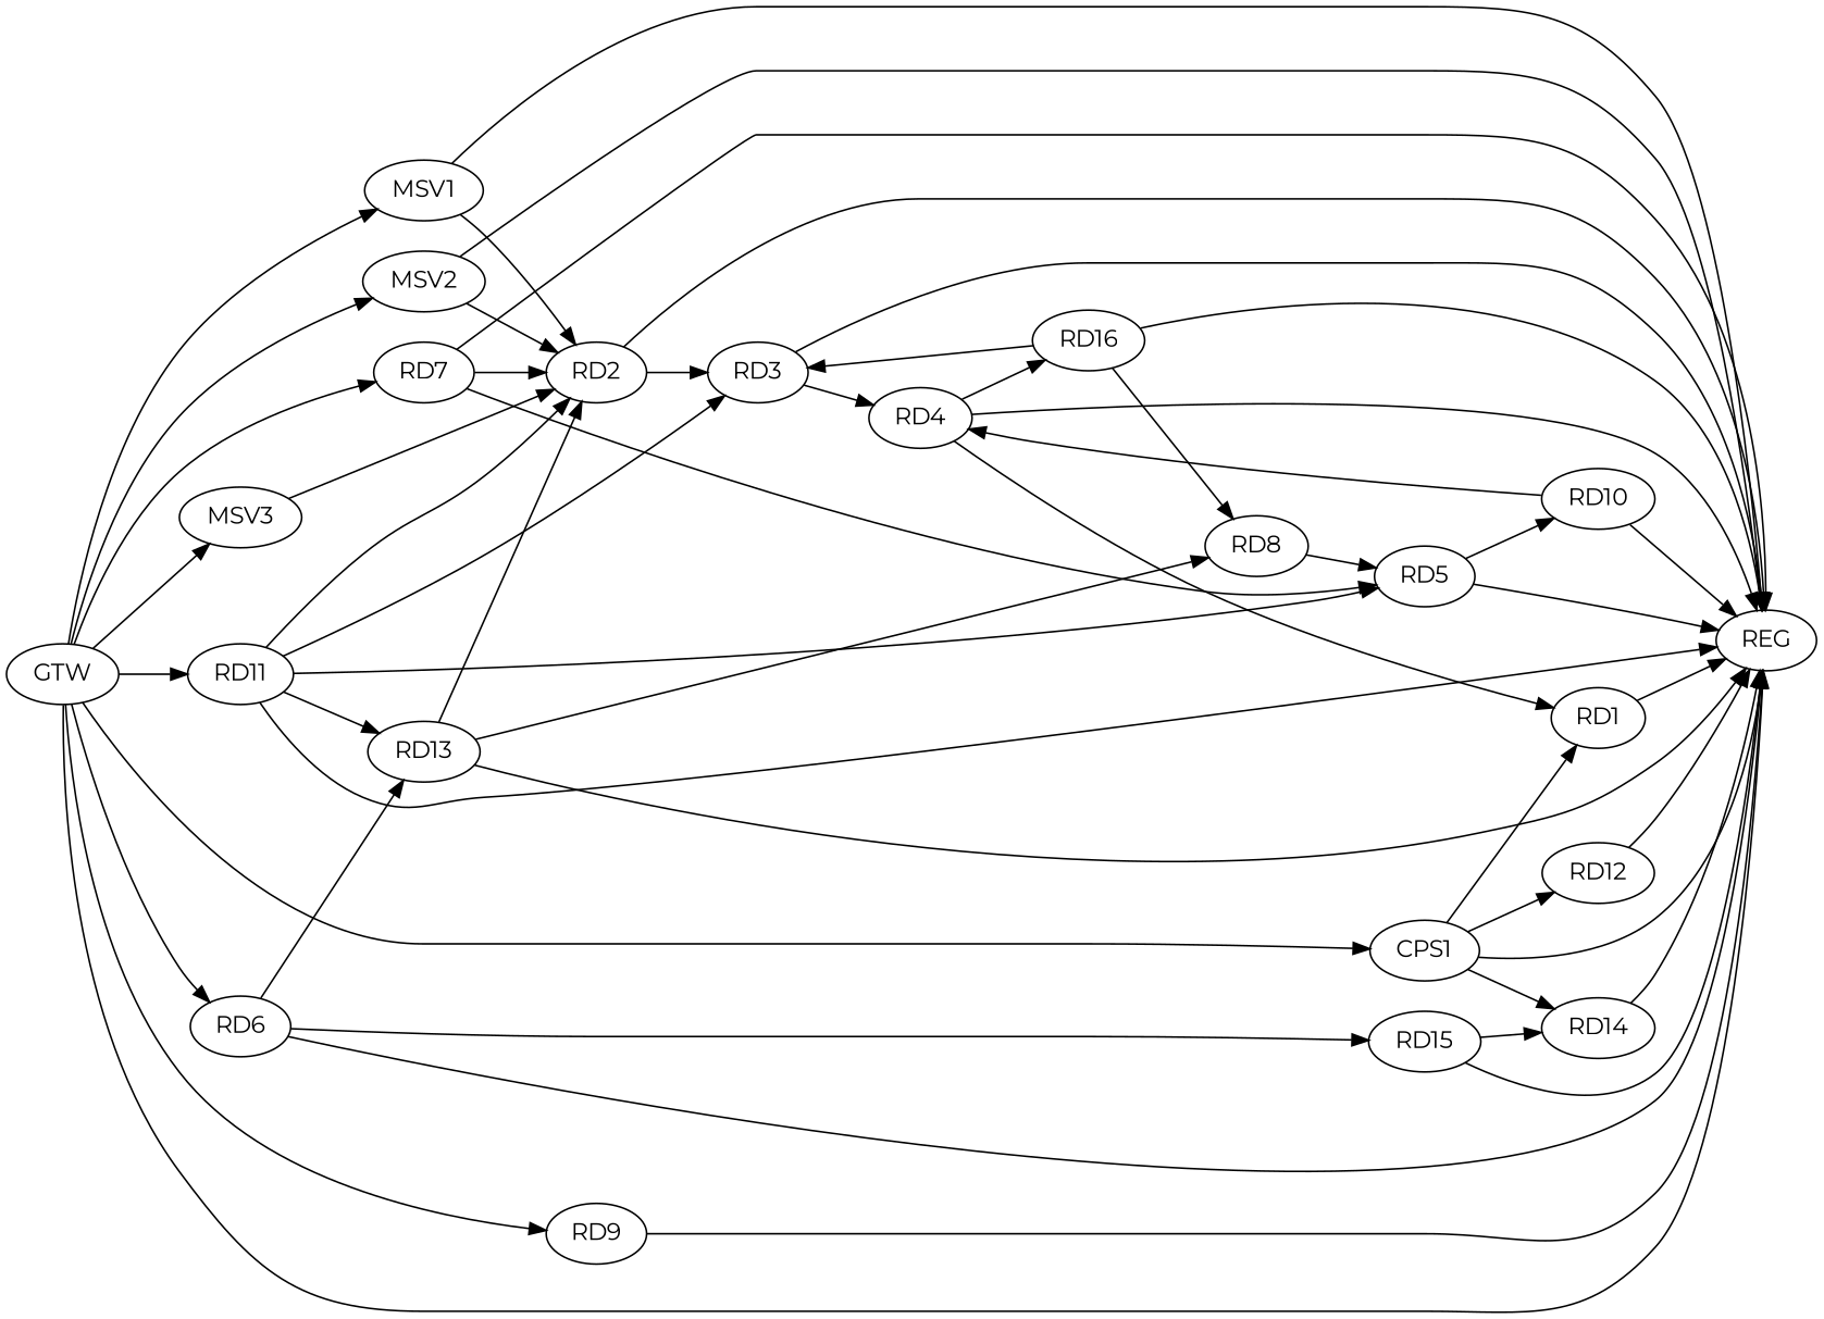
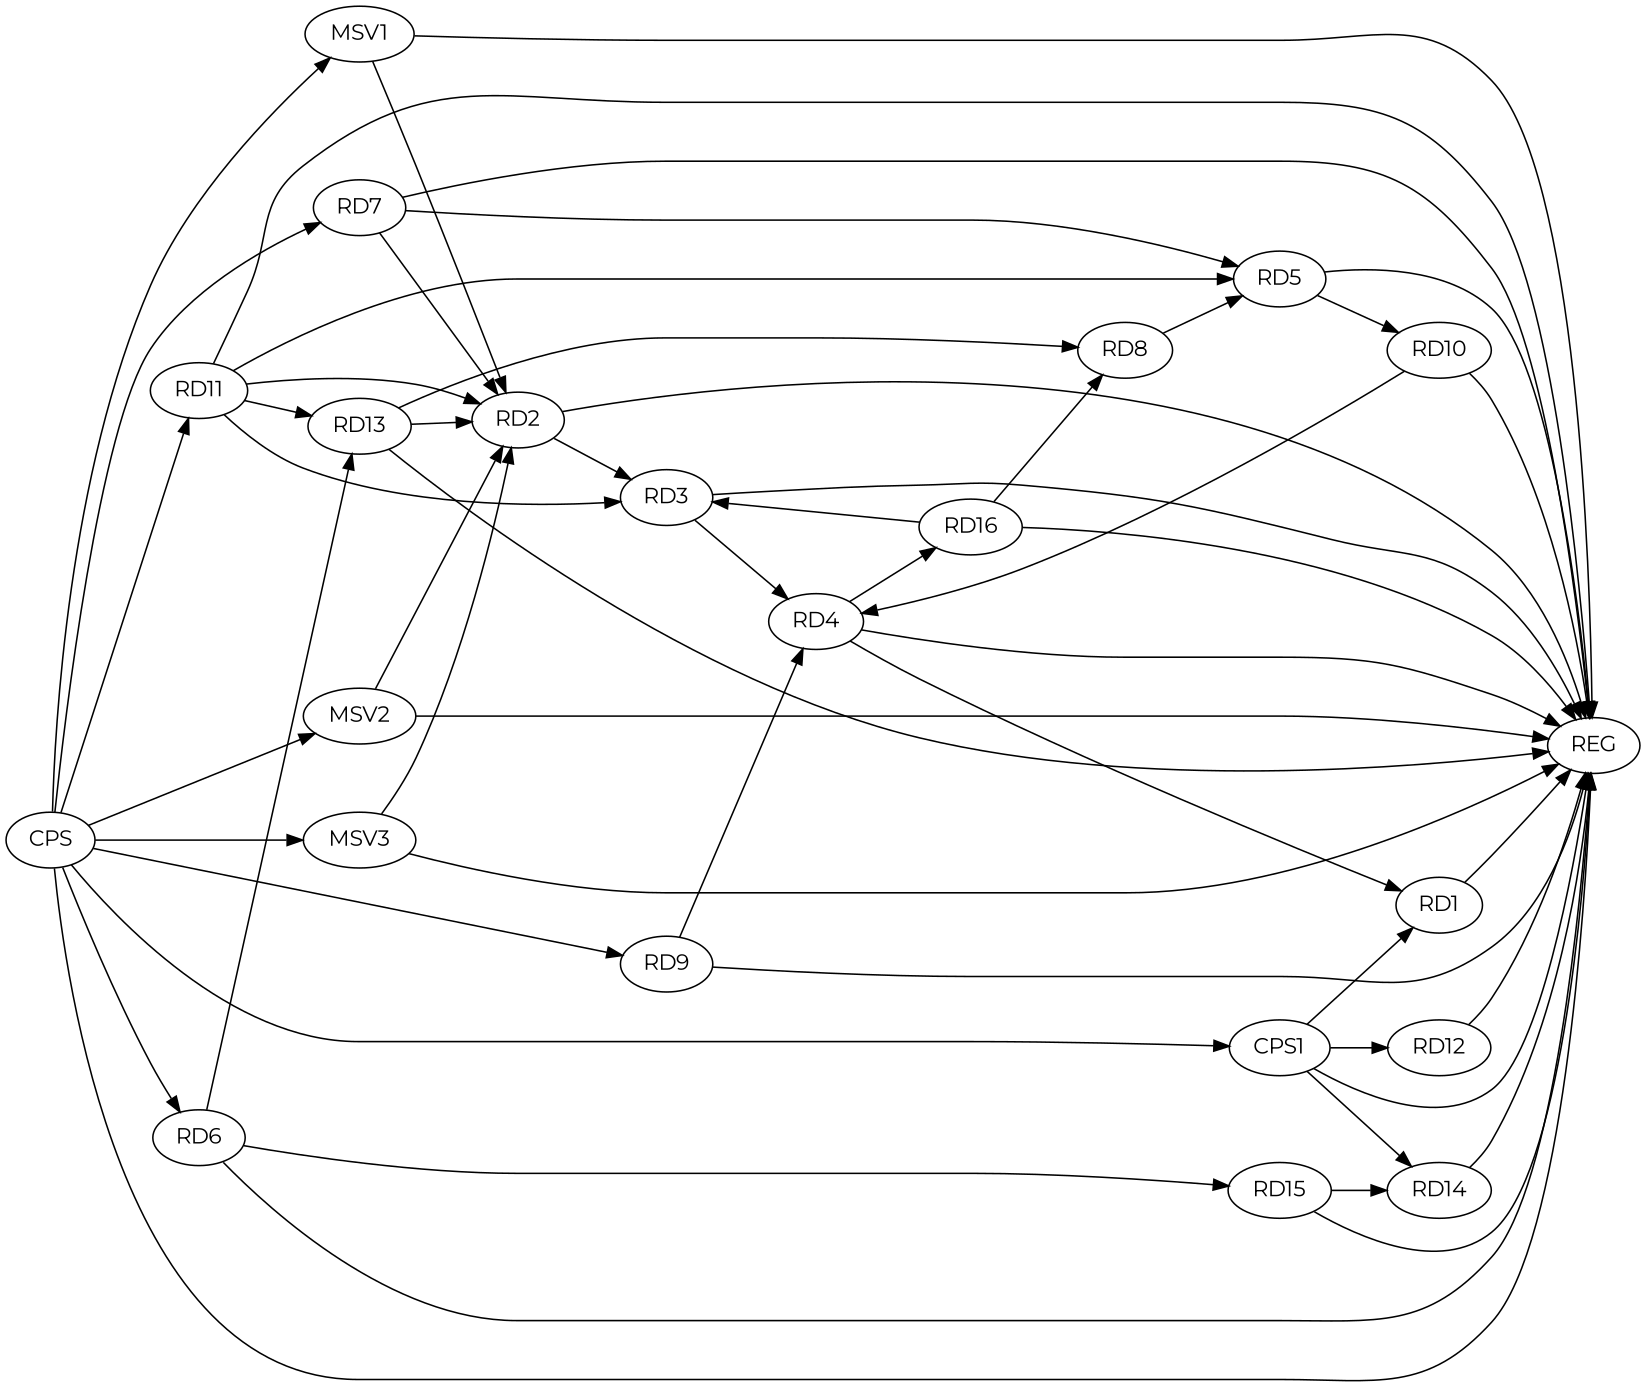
  strict digraph {
    fontname=Montserrat
    rankdir=LR
    node [fontname=Montserrat]
    edge [fontname=Montserrat]
    n1 [label=RD1]
    n2 [label=REG]
    n3 [label=RD2]
    n4 [label=RD3]
    n5 [label=RD4]
    n6 [label=RD16]
    n7 [label=RD8]
    n8 [label=RD5]
    n9 [label=RD10]
    n10 [label=RD6]
    n11 [label=RD13]
    n12 [label=RD15]
    n13 [label=RD14]
    n14 [label=RD7]
    n15 [label=RD9]
    n16 [label=RD11]
    n17 [label=RD12]
    n18 [label=CPS1]
-   n19 [label=GTW]
+   n19 [label=CPS]
    n20 [label=MSV1]
    n21 [label=MSV2]
    n22 [label=MSV3]
    n1 -> n2
    n3 -> n2
    n3 -> n4
    n4 -> n2
    n4 -> n5
    n5 -> n1
    n5 -> n2
    n5 -> n6
    n6 -> n2
    n6 -> n4
    n6 -> n7
    n7 -> n8
    n8 -> n2
    n8 -> n9
    n9 -> n2
    n9 -> n5
    n10 -> n2
    n10 -> n11
    n10 -> n12
    n11 -> n2
    n11 -> n3
    n11 -> n7
    n12 -> n2
    n12 -> n13
    n13 -> n2
    n14 -> n2
    n14 -> n3
    n14 -> n8
    n15 -> n2
+   n15 -> n5
    n16 -> n2
    n16 -> n3
    n16 -> n4
    n16 -> n8
    n16 -> n11
    n17 -> n2
    n18 -> n1
    n18 -> n2
    n18 -> n13
    n18 -> n17
    n19 -> n2
    n19 -> n10
    n19 -> n14
    n19 -> n15
    n19 -> n16
    n19 -> n18
    n19 -> n20
    n19 -> n21
    n19 -> n22
    n20 -> n2
    n20 -> n3
    n21 -> n2
    n21 -> n3
+   n22 -> n2
    n22 -> n3
  }
